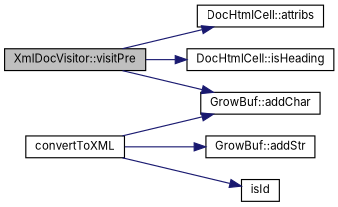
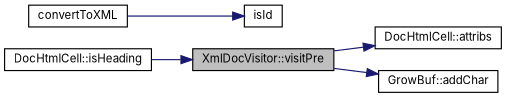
  digraph {
    fontname=Inter
    rankdir=LR
    node [color=black fillcolor=white fontname=Inter fontsize=10 shape=record style=filled]
    edge [color=midnightblue fontname=Inter fontsize=10 labelfontname=Helvetica labelfontsize=10 style=solid]
    n1 [fillcolor=grey75 fontcolor=black height=0.2 label="XmlDocVisitor::visitPre" width=0.4]
    n2 [height=0.2 label="DocHtmlCell::attribs" width=0.4]
    n3 [height=0.2 label="DocHtmlCell::isHeading" width=0.4]
    n4 [height=0.2 label="GrowBuf::addChar" width=0.4]
    n5 [height=0.2 label=convertToXML width=0.4]
-   n6 [height=0.2 label="GrowBuf::addStr" width=0.4]
    n7 [height=0.2 label=isId width=0.4]
    n1 -> n2
-   n1 -> n3
+   n3 -> n1
    n1 -> n4
-   n5 -> n4
-   n5 -> n6
    n5 -> n7
  }
